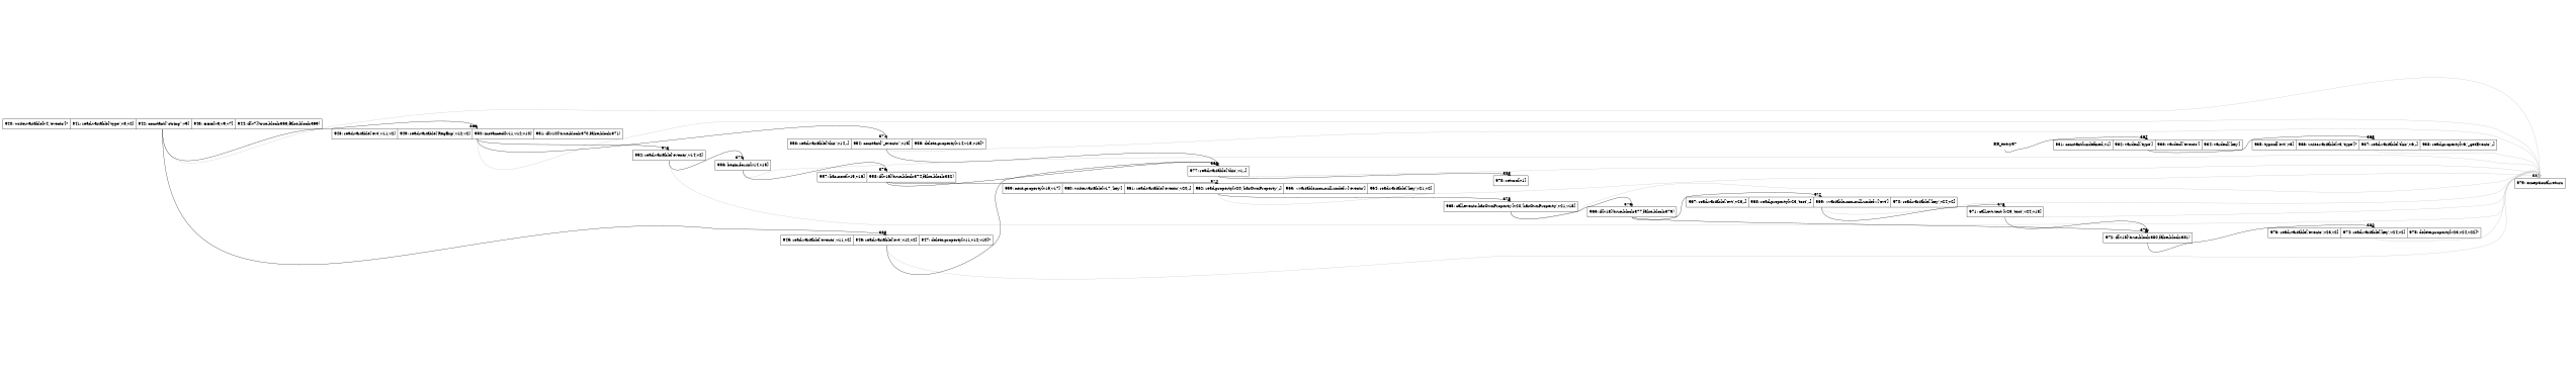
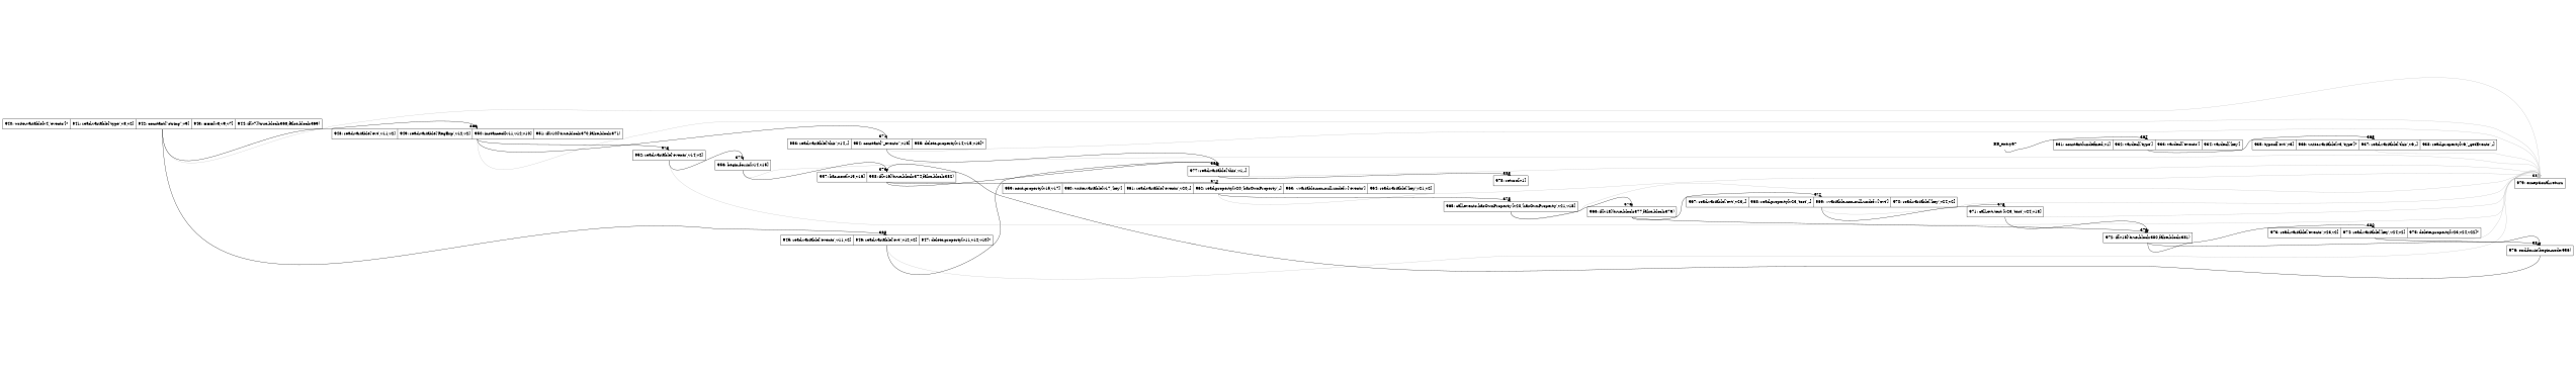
  digraph {
    rankdir=LR
    node [shape=record]
    edge [headport=n tailport=s]
    n1 [label=BB_entry67 shape=none]
    n2 [label="{931: constant[undefined,v1]|932: vardecl['type']|933: vardecl['events']|934: vardecl['key']}"]
    n3 [label="{935: typeof['evt',v3]|936: write-variable[v3,'type']*|937: read-variable['this',v6,-]|938: read-property[v6,'_getEvents',-]}"]
    n4 [label="{979: exceptional-return}"]
    n5 [label="{940: write-variable[v4,'events']*|941: read-variable['type',v8,v2]|942: constant[\"string\",v9]|943: ===[v8,v9,v7]|944: if[v7](true-block:368,false-block:369)}"]
    n6 [label="{945: read-variable['events',v11,v2]|946: read-variable['evt',v12,v2]|947: delete-property[v11,v12,v10]*}"]
    n7 [label="{948: read-variable['evt',v11,v2]|949: read-variable['RegExp',v12,v2]|950: instanceof[v11,v12,v10]|951: if[v10](true-block:370,false-block:371)}"]
    n8 [label="{977: read-variable['this',v1,-]}"]
    n9 [label="{952: read-variable['events',v14,v2]}"]
    n10 [label="{953: read-variable['this',v14,-]|954: constant[\"_events\",v15]|955: delete-property[v14,v15,v13]*}"]
    n11 [label="{978: return[v1]}"]
    n12 [label="{956: begin-for-in[v14,v15]}"]
    n13 [label="{957: has-next[v15,v16]|958: if[v16](true-block:374,false-block:382)}"]
    n14 [label="{959: next-property[v15,v17]|960: write-variable[v17,'key']|961: read-variable['events',v20,-]|962: read-property[v20,'hasOwnProperty',-]|963: \<variable-non-null-undef\>['events']|964: read-variable['key',v21,v2]}"]
    n15 [label="{965: call-events.hasOwnProperty [v20,'hasOwnProperty',v21,v18]}"]
    n16 [label="{966: if[v18](true-block:377,false-block:379)}"]
    n17 [label="{972: if[v18](true-block:380,false-block:381)}"]
    n18 [label="{967: read-variable['evt',v23,-]|968: read-property[v23,'test',-]|969: \<variable-non-null-undef\>['evt']|970: read-variable['key',v24,v2]}"]
    n19 [label="{973: read-variable['events',v23,v2]|974: read-variable['key',v24,v2]|975: delete-property[v23,v24,v22]*}"]
+   n20 [label="{976: end-for-in(begin-node:956)}"]
    n21 [label="{971: call-evt.test [v23,'test',v24,v18]}"]
    n1 -> n2 [headlabel="    364"]
    n2 -> n3 [headlabel="      365"]
    n3 -> n4 [color=gray headlabel="      384"]
    n5 -> n4 [color=gray]
    n5 -> n6 [headlabel="      368"]
    n5 -> n7 [headlabel="      369"]
    n6 -> n4 [color=gray]
    n6 -> n8 [headlabel="      382"]
    n7 -> n4 [color=gray]
    n7 -> n9 [headlabel="      370"]
    n7 -> n10 [headlabel="      371"]
    n8 -> n4 [color=gray]
    n8 -> n11 [headlabel="      383"]
    n9 -> n4 [color=gray]
    n9 -> n12 [headlabel="      372"]
    n10 -> n4 [color=gray]
    n10 -> n8
    n12 -> n4 [color=gray]
    n12 -> n13 [headlabel="      373"]
    n13 -> n8
    n13 -> n14 [headlabel="      374"]
    n14 -> n4 [color=gray]
    n14 -> n15 [headlabel="      375"]
    n15 -> n4 [color=gray]
    n15 -> n16 [headlabel="      376"]
    n16 -> n17 [headlabel="      379"]
    n16 -> n18 [headlabel="      377"]
    n17 -> n19 [headlabel="      380"]
+   n17 -> n20 [headlabel="      381"]
    n18 -> n4 [color=gray]
    n18 -> n21 [headlabel="      378"]
    n19 -> n4 [color=gray]
+   n19 -> n20
+   n20 -> n13
    n21 -> n4 [color=gray]
    n21 -> n17
  }
